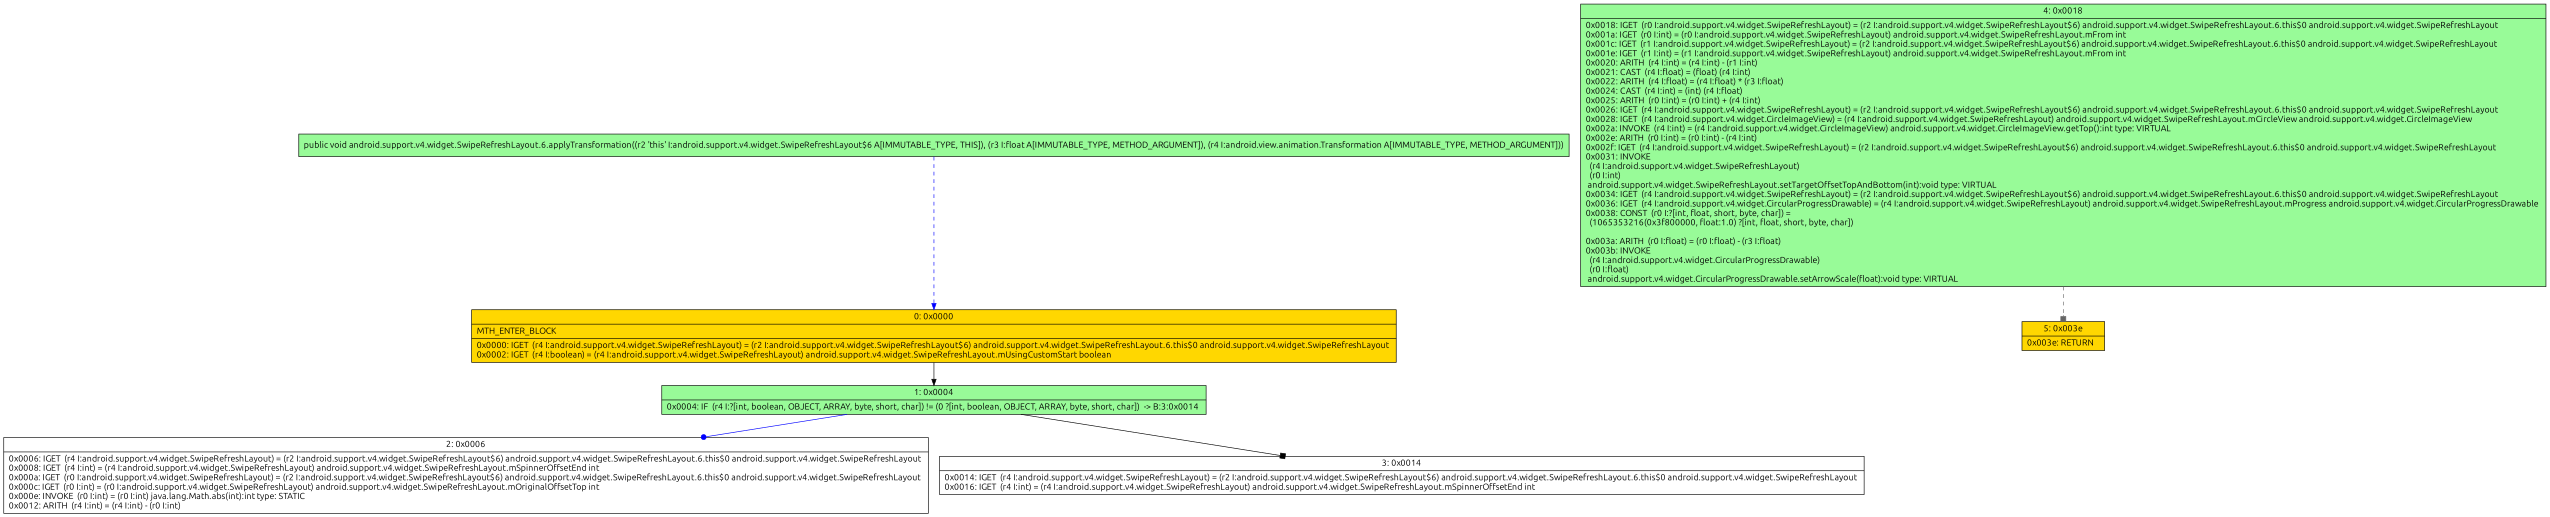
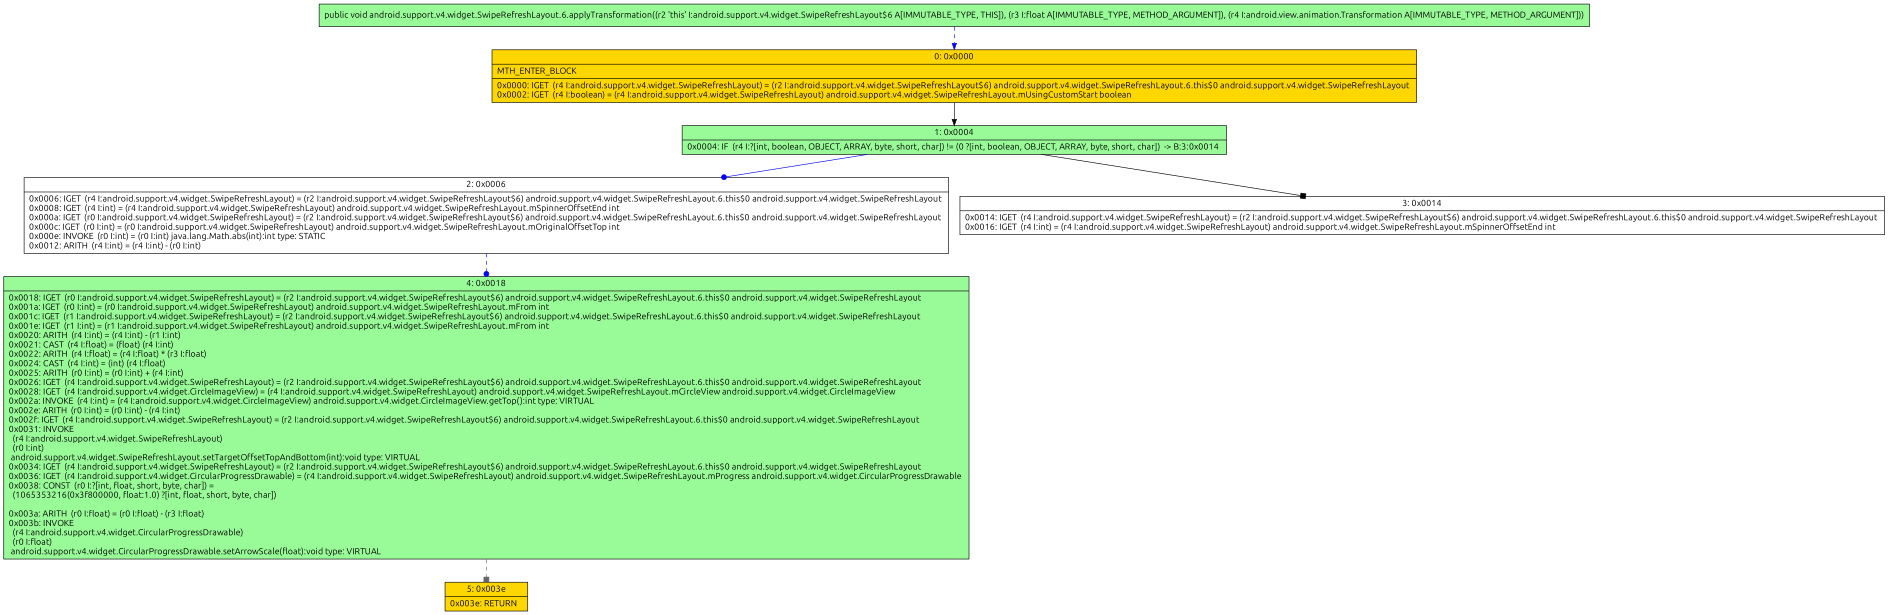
  digraph {
    fontname=Ubuntu
    node [fillcolor=palegreen fontname=Ubuntu shape=record style=filled]
    edge [arrowhead=normal color=blue fontname=Ubuntu style=solid]
    n1 [fillcolor=gold label="{0\:\ 0x0000|MTH_ENTER_BLOCK\l|0x0000: IGET  (r4 I:android.support.v4.widget.SwipeRefreshLayout) = (r2 I:android.support.v4.widget.SwipeRefreshLayout$6) android.support.v4.widget.SwipeRefreshLayout.6.this$0 android.support.v4.widget.SwipeRefreshLayout \l0x0002: IGET  (r4 I:boolean) = (r4 I:android.support.v4.widget.SwipeRefreshLayout) android.support.v4.widget.SwipeRefreshLayout.mUsingCustomStart boolean \l}"]
    n2 [label="{1\:\ 0x0004|0x0004: IF  (r4 I:?[int, boolean, OBJECT, ARRAY, byte, short, char]) != (0 ?[int, boolean, OBJECT, ARRAY, byte, short, char])  \-\> B:3:0x0014 \l}"]
    n3 [fillcolor=white label="{2\:\ 0x0006|0x0006: IGET  (r4 I:android.support.v4.widget.SwipeRefreshLayout) = (r2 I:android.support.v4.widget.SwipeRefreshLayout$6) android.support.v4.widget.SwipeRefreshLayout.6.this$0 android.support.v4.widget.SwipeRefreshLayout \l0x0008: IGET  (r4 I:int) = (r4 I:android.support.v4.widget.SwipeRefreshLayout) android.support.v4.widget.SwipeRefreshLayout.mSpinnerOffsetEnd int \l0x000a: IGET  (r0 I:android.support.v4.widget.SwipeRefreshLayout) = (r2 I:android.support.v4.widget.SwipeRefreshLayout$6) android.support.v4.widget.SwipeRefreshLayout.6.this$0 android.support.v4.widget.SwipeRefreshLayout \l0x000c: IGET  (r0 I:int) = (r0 I:android.support.v4.widget.SwipeRefreshLayout) android.support.v4.widget.SwipeRefreshLayout.mOriginalOffsetTop int \l0x000e: INVOKE  (r0 I:int) = (r0 I:int) java.lang.Math.abs(int):int type: STATIC \l0x0012: ARITH  (r4 I:int) = (r4 I:int) \- (r0 I:int) \l}"]
    n4 [fillcolor=white label="{3\:\ 0x0014|0x0014: IGET  (r4 I:android.support.v4.widget.SwipeRefreshLayout) = (r2 I:android.support.v4.widget.SwipeRefreshLayout$6) android.support.v4.widget.SwipeRefreshLayout.6.this$0 android.support.v4.widget.SwipeRefreshLayout \l0x0016: IGET  (r4 I:int) = (r4 I:android.support.v4.widget.SwipeRefreshLayout) android.support.v4.widget.SwipeRefreshLayout.mSpinnerOffsetEnd int \l}"]
    n5 [label="{4\:\ 0x0018|0x0018: IGET  (r0 I:android.support.v4.widget.SwipeRefreshLayout) = (r2 I:android.support.v4.widget.SwipeRefreshLayout$6) android.support.v4.widget.SwipeRefreshLayout.6.this$0 android.support.v4.widget.SwipeRefreshLayout \l0x001a: IGET  (r0 I:int) = (r0 I:android.support.v4.widget.SwipeRefreshLayout) android.support.v4.widget.SwipeRefreshLayout.mFrom int \l0x001c: IGET  (r1 I:android.support.v4.widget.SwipeRefreshLayout) = (r2 I:android.support.v4.widget.SwipeRefreshLayout$6) android.support.v4.widget.SwipeRefreshLayout.6.this$0 android.support.v4.widget.SwipeRefreshLayout \l0x001e: IGET  (r1 I:int) = (r1 I:android.support.v4.widget.SwipeRefreshLayout) android.support.v4.widget.SwipeRefreshLayout.mFrom int \l0x0020: ARITH  (r4 I:int) = (r4 I:int) \- (r1 I:int) \l0x0021: CAST  (r4 I:float) = (float) (r4 I:int) \l0x0022: ARITH  (r4 I:float) = (r4 I:float) * (r3 I:float) \l0x0024: CAST  (r4 I:int) = (int) (r4 I:float) \l0x0025: ARITH  (r0 I:int) = (r0 I:int) + (r4 I:int) \l0x0026: IGET  (r4 I:android.support.v4.widget.SwipeRefreshLayout) = (r2 I:android.support.v4.widget.SwipeRefreshLayout$6) android.support.v4.widget.SwipeRefreshLayout.6.this$0 android.support.v4.widget.SwipeRefreshLayout \l0x0028: IGET  (r4 I:android.support.v4.widget.CircleImageView) = (r4 I:android.support.v4.widget.SwipeRefreshLayout) android.support.v4.widget.SwipeRefreshLayout.mCircleView android.support.v4.widget.CircleImageView \l0x002a: INVOKE  (r4 I:int) = (r4 I:android.support.v4.widget.CircleImageView) android.support.v4.widget.CircleImageView.getTop():int type: VIRTUAL \l0x002e: ARITH  (r0 I:int) = (r0 I:int) \- (r4 I:int) \l0x002f: IGET  (r4 I:android.support.v4.widget.SwipeRefreshLayout) = (r2 I:android.support.v4.widget.SwipeRefreshLayout$6) android.support.v4.widget.SwipeRefreshLayout.6.this$0 android.support.v4.widget.SwipeRefreshLayout \l0x0031: INVOKE  \l  (r4 I:android.support.v4.widget.SwipeRefreshLayout)\l  (r0 I:int)\l android.support.v4.widget.SwipeRefreshLayout.setTargetOffsetTopAndBottom(int):void type: VIRTUAL \l0x0034: IGET  (r4 I:android.support.v4.widget.SwipeRefreshLayout) = (r2 I:android.support.v4.widget.SwipeRefreshLayout$6) android.support.v4.widget.SwipeRefreshLayout.6.this$0 android.support.v4.widget.SwipeRefreshLayout \l0x0036: IGET  (r4 I:android.support.v4.widget.CircularProgressDrawable) = (r4 I:android.support.v4.widget.SwipeRefreshLayout) android.support.v4.widget.SwipeRefreshLayout.mProgress android.support.v4.widget.CircularProgressDrawable \l0x0038: CONST  (r0 I:?[int, float, short, byte, char]) = \l  (1065353216(0x3f800000, float:1.0) ?[int, float, short, byte, char])\l \l0x003a: ARITH  (r0 I:float) = (r0 I:float) \- (r3 I:float) \l0x003b: INVOKE  \l  (r4 I:android.support.v4.widget.CircularProgressDrawable)\l  (r0 I:float)\l android.support.v4.widget.CircularProgressDrawable.setArrowScale(float):void type: VIRTUAL \l}"]
    n6 [fillcolor=gold label="{5\:\ 0x003e|0x003e: RETURN   \l}"]
    n7 [label="{public void android.support.v4.widget.SwipeRefreshLayout.6.applyTransformation((r2 'this' I:android.support.v4.widget.SwipeRefreshLayout$6 A[IMMUTABLE_TYPE, THIS]), (r3 I:float A[IMMUTABLE_TYPE, METHOD_ARGUMENT]), (r4 I:android.view.animation.Transformation A[IMMUTABLE_TYPE, METHOD_ARGUMENT])) }"]
    n1 -> n2 [color=black]
    n2 -> n3 [arrowhead=dot]
    n2 -> n4 [arrowhead=box color=black]
+   n3 -> n5 [arrowhead=dot style=dashed]
    n5 -> n6 [arrowhead=box color=gray40 style=dashed]
    n7 -> n1 [style=dashed]
  }
